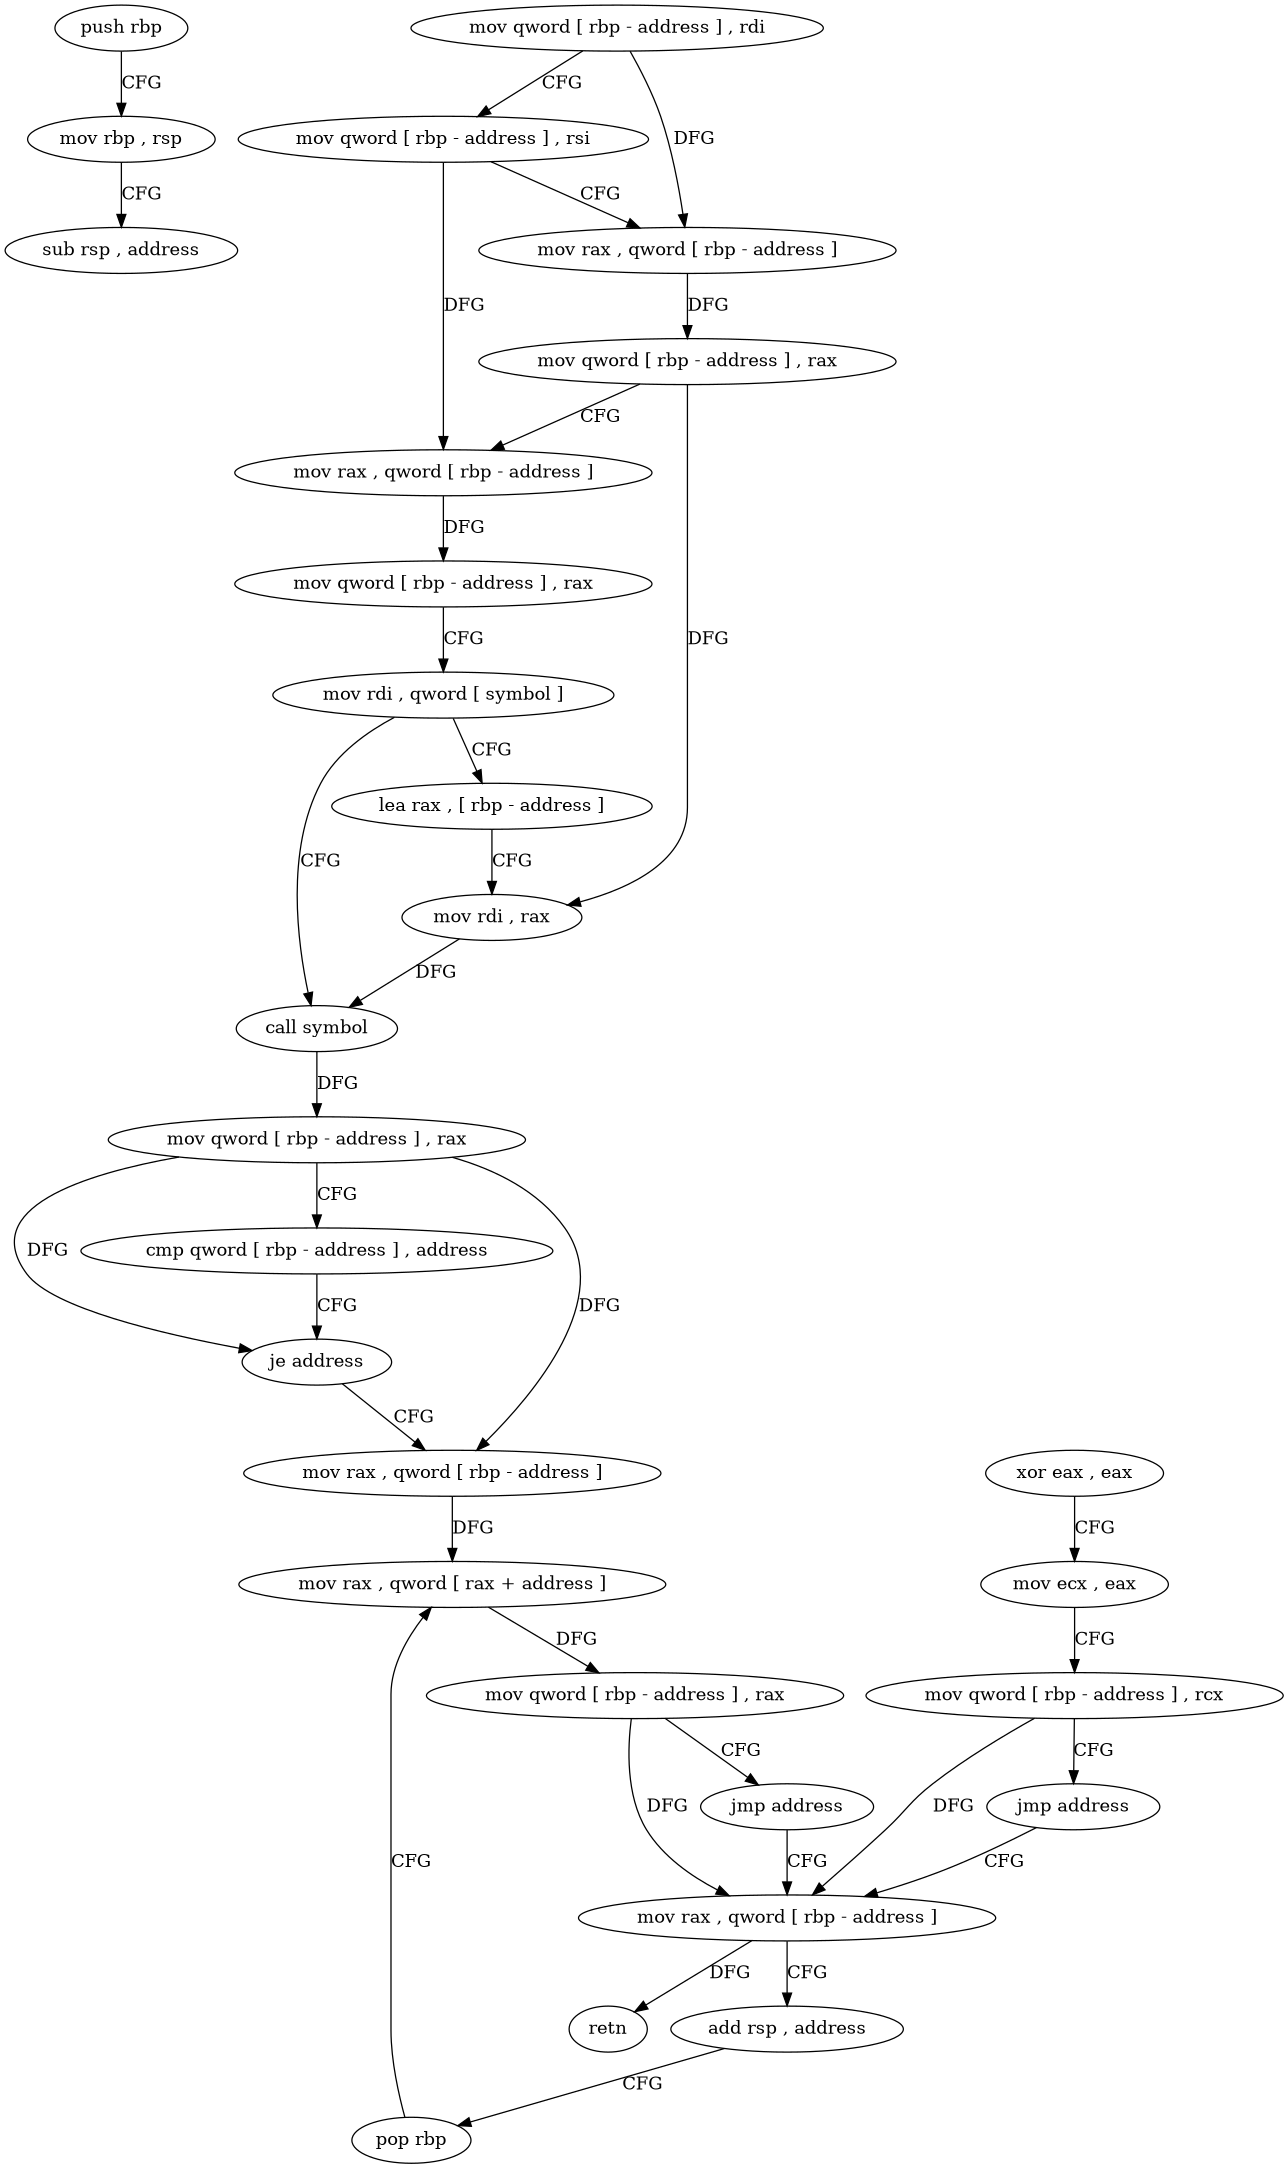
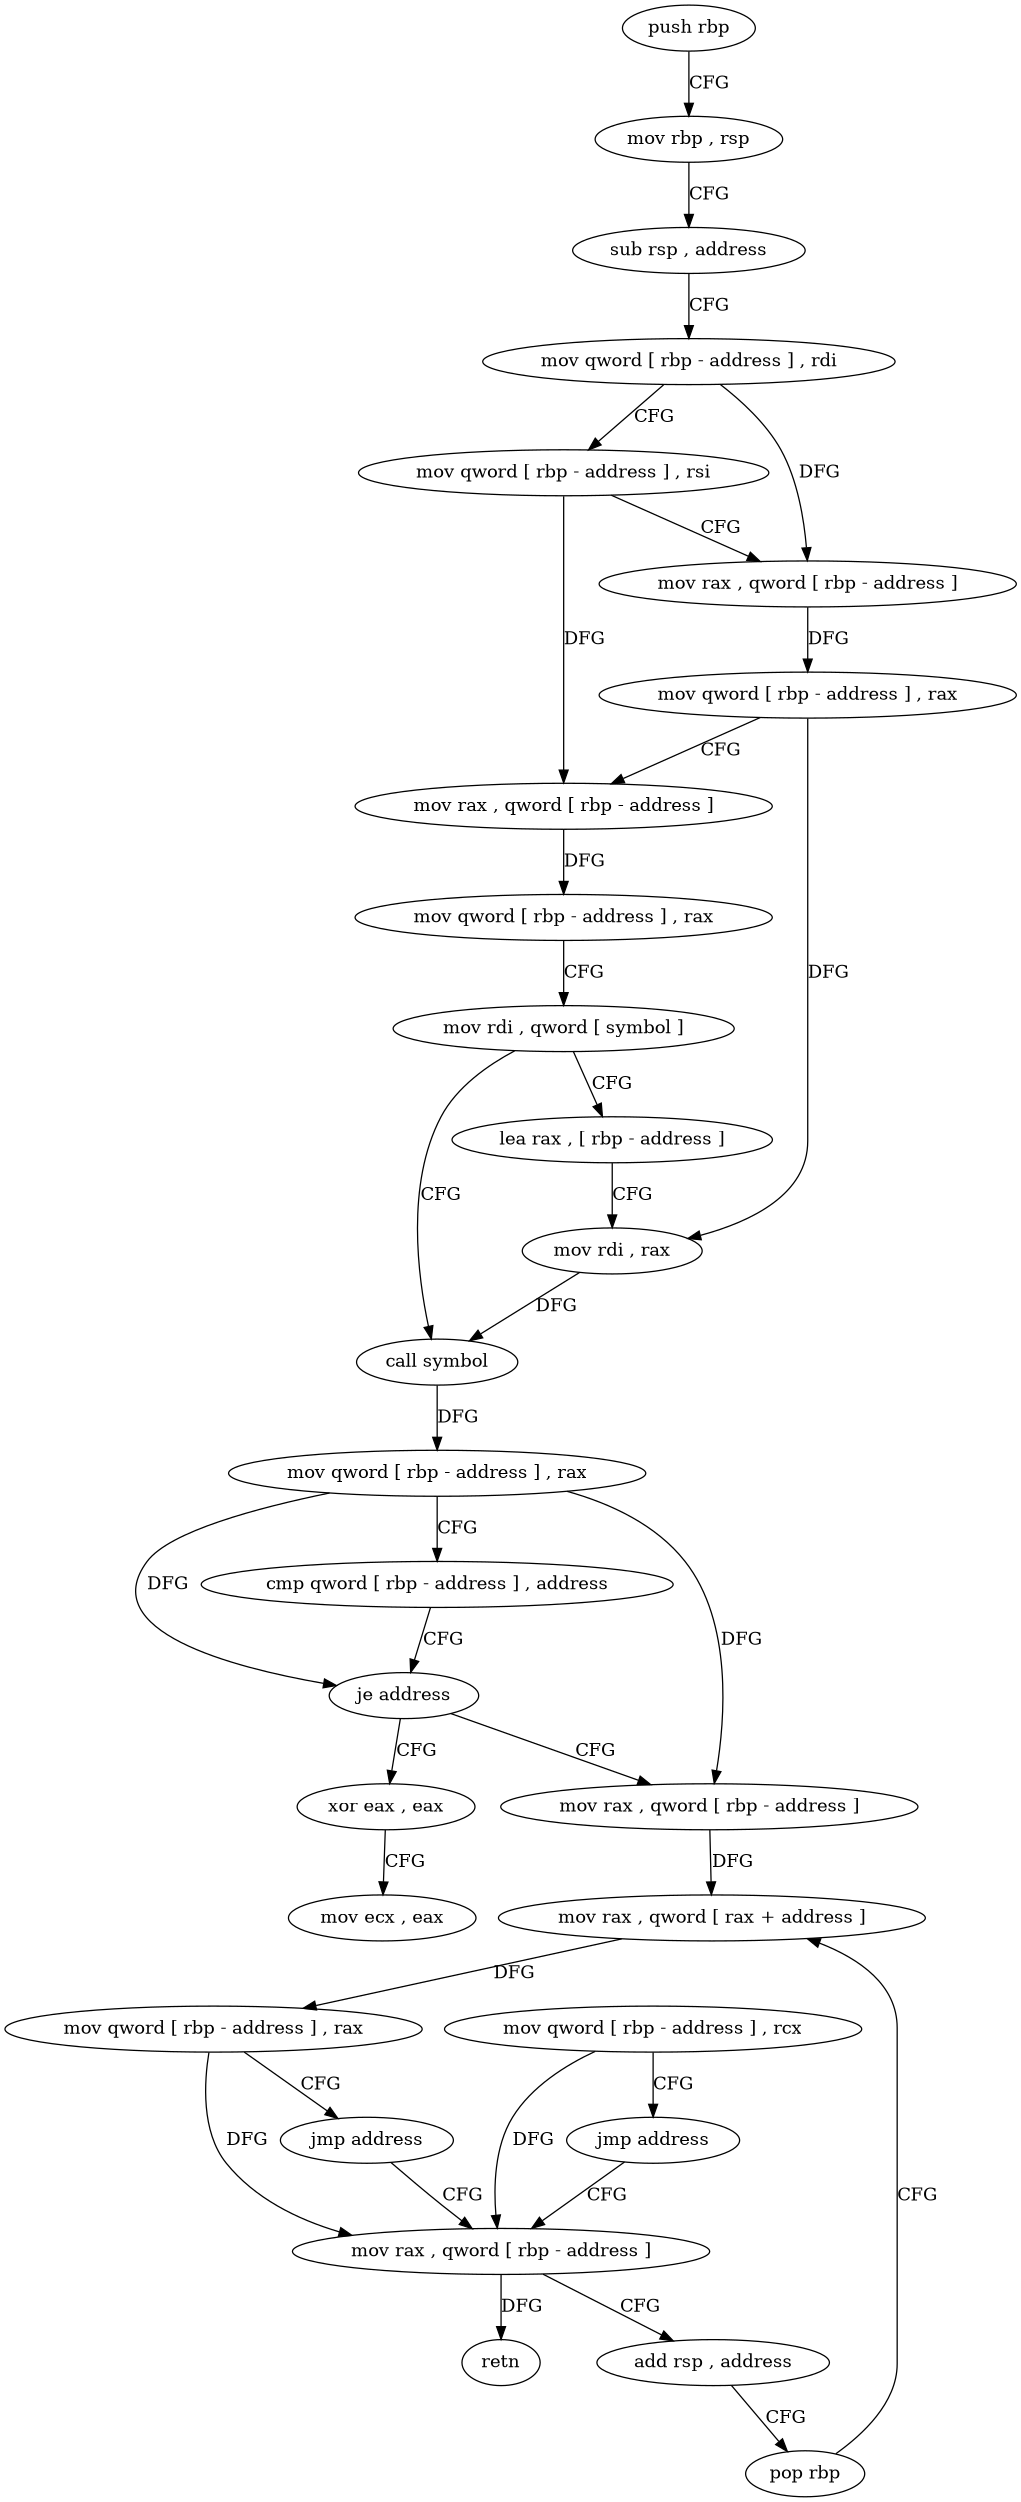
  digraph {
    n1 [label="push rbp"]
    n2 [label="mov rbp , rsp"]
    n3 [label="sub rsp , address"]
    n4 [label="mov qword [ rbp - address ] , rdi"]
    n5 [label="mov qword [ rbp - address ] , rsi"]
    n6 [label="mov rax , qword [ rbp - address ]"]
    n7 [label="mov rax , qword [ rbp - address ]"]
    n8 [label="mov qword [ rbp - address ] , rax"]
    n9 [label="mov qword [ rbp - address ] , rax"]
    n10 [label="mov rdi , rax"]
    n11 [label="call symbol"]
    n12 [label="mov rdi , qword [ symbol ]"]
    n13 [label="lea rax , [ rbp - address ]"]
    n14 [label="mov qword [ rbp - address ] , rax"]
    n15 [label="cmp qword [ rbp - address ] , address"]
    n16 [label="je address"]
    n17 [label="mov rax , qword [ rbp - address ]"]
    n18 [label="xor eax , eax"]
    n19 [label="mov rax , qword [ rax + address ]"]
    n20 [label="mov ecx , eax"]
    n21 [label="mov qword [ rbp - address ] , rcx"]
    n22 [label="mov qword [ rbp - address ] , rax"]
    n23 [label="jmp address"]
    n24 [label="mov rax , qword [ rbp - address ]"]
    n25 [label="add rsp , address"]
    n26 [label=retn]
    n27 [label="pop rbp"]
    n28 [label="jmp address"]
    n1 -> n2 [label=CFG]
    n2 -> n3 [label=CFG]
+   n3 -> n4 [label=CFG]
    n4 -> n5 [label=CFG]
    n4 -> n6 [label=DFG]
    n5 -> n6 [label=CFG]
    n5 -> n7 [label=DFG]
    n6 -> n8 [label=DFG]
    n7 -> n9 [label=DFG]
    n8 -> n7 [label=CFG]
    n8 -> n10 [label=DFG]
    n9 -> n12 [label=CFG]
    n10 -> n11 [label=DFG]
    n11 -> n14 [label=DFG]
    n12 -> n11 [label=CFG]
    n12 -> n13 [label=CFG]
    n13 -> n10 [label=CFG]
    n14 -> n15 [label=CFG]
    n14 -> n16 [label=DFG]
    n14 -> n17 [label=DFG]
    n15 -> n16 [label=CFG]
    n16 -> n17 [label=CFG]
+   n16 -> n18 [label=CFG]
    n17 -> n19 [label=DFG]
    n18 -> n20 [label=CFG]
    n19 -> n22 [label=DFG]
-   n20 -> n21 [label=CFG]
    n21 -> n23 [label=CFG]
    n21 -> n24 [label=DFG]
    n22 -> n24 [label=DFG]
    n22 -> n28 [label=CFG]
    n23 -> n24 [label=CFG]
    n24 -> n25 [label=CFG]
    n24 -> n26 [label=DFG]
    n25 -> n27 [label=CFG]
    n27 -> n19 [label=CFG]
    n28 -> n24 [label=CFG]
  }
